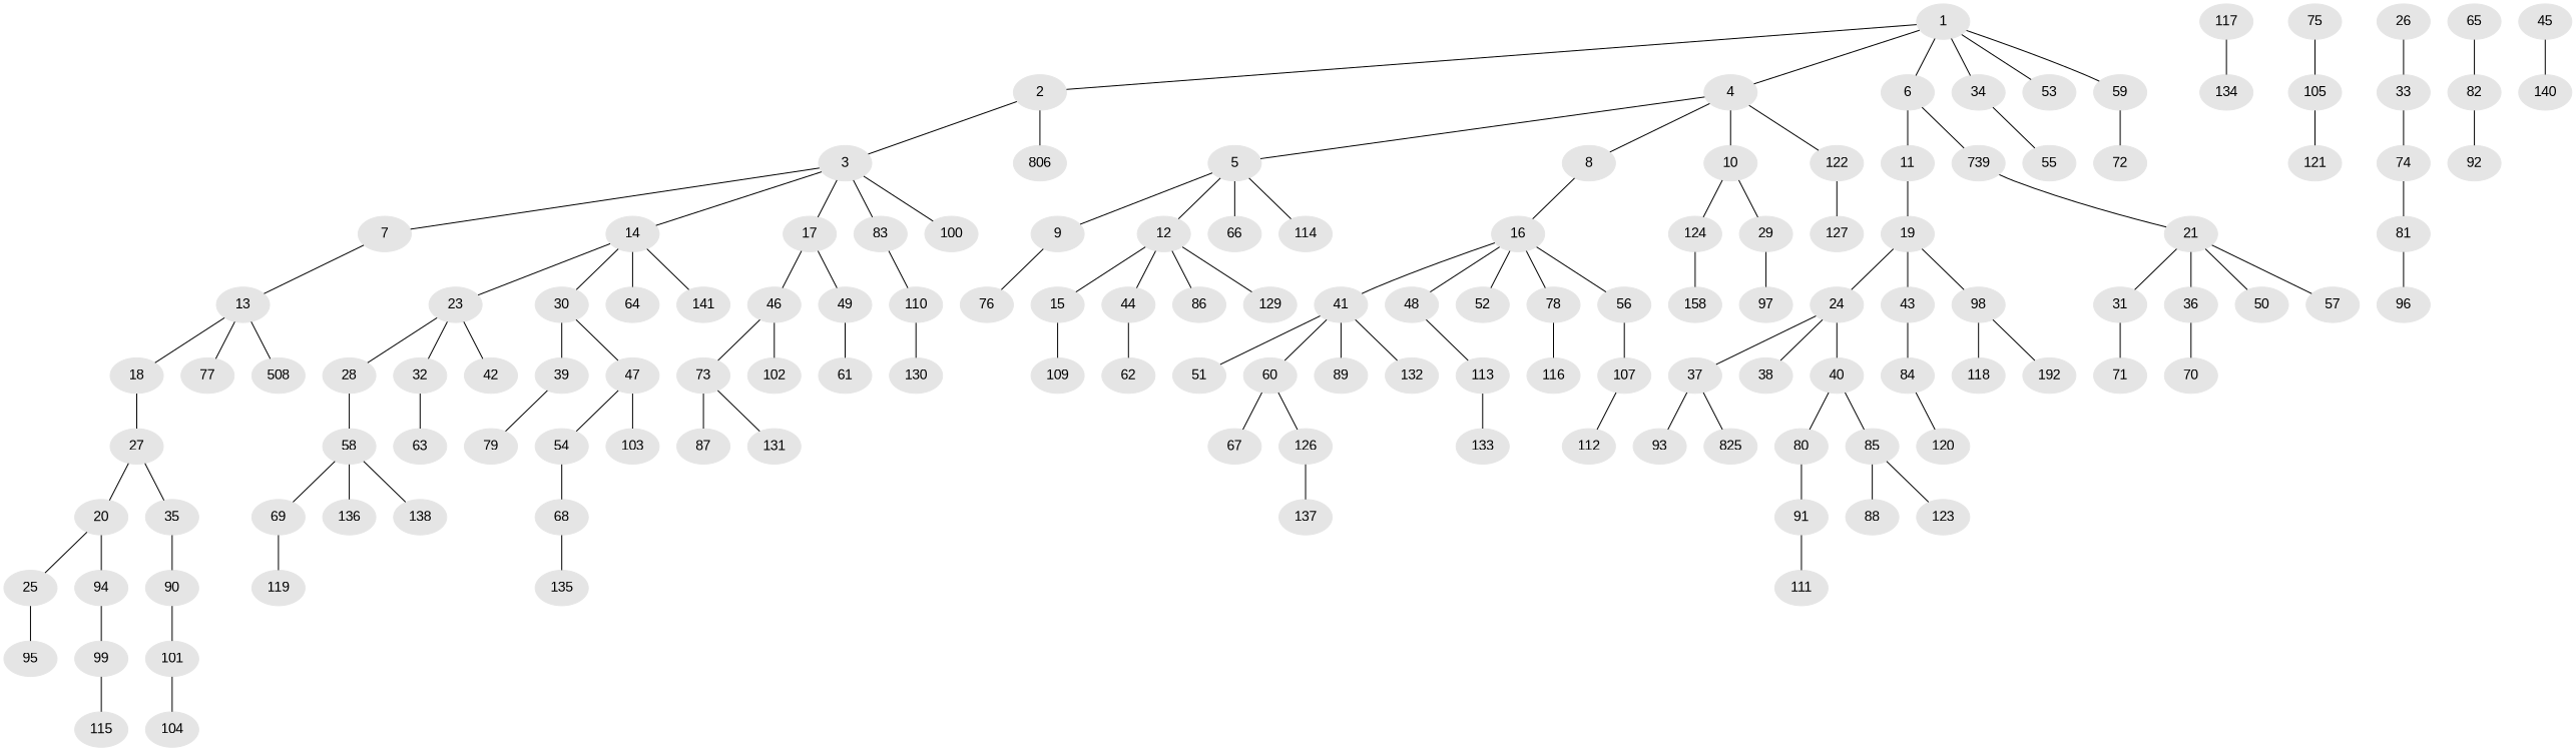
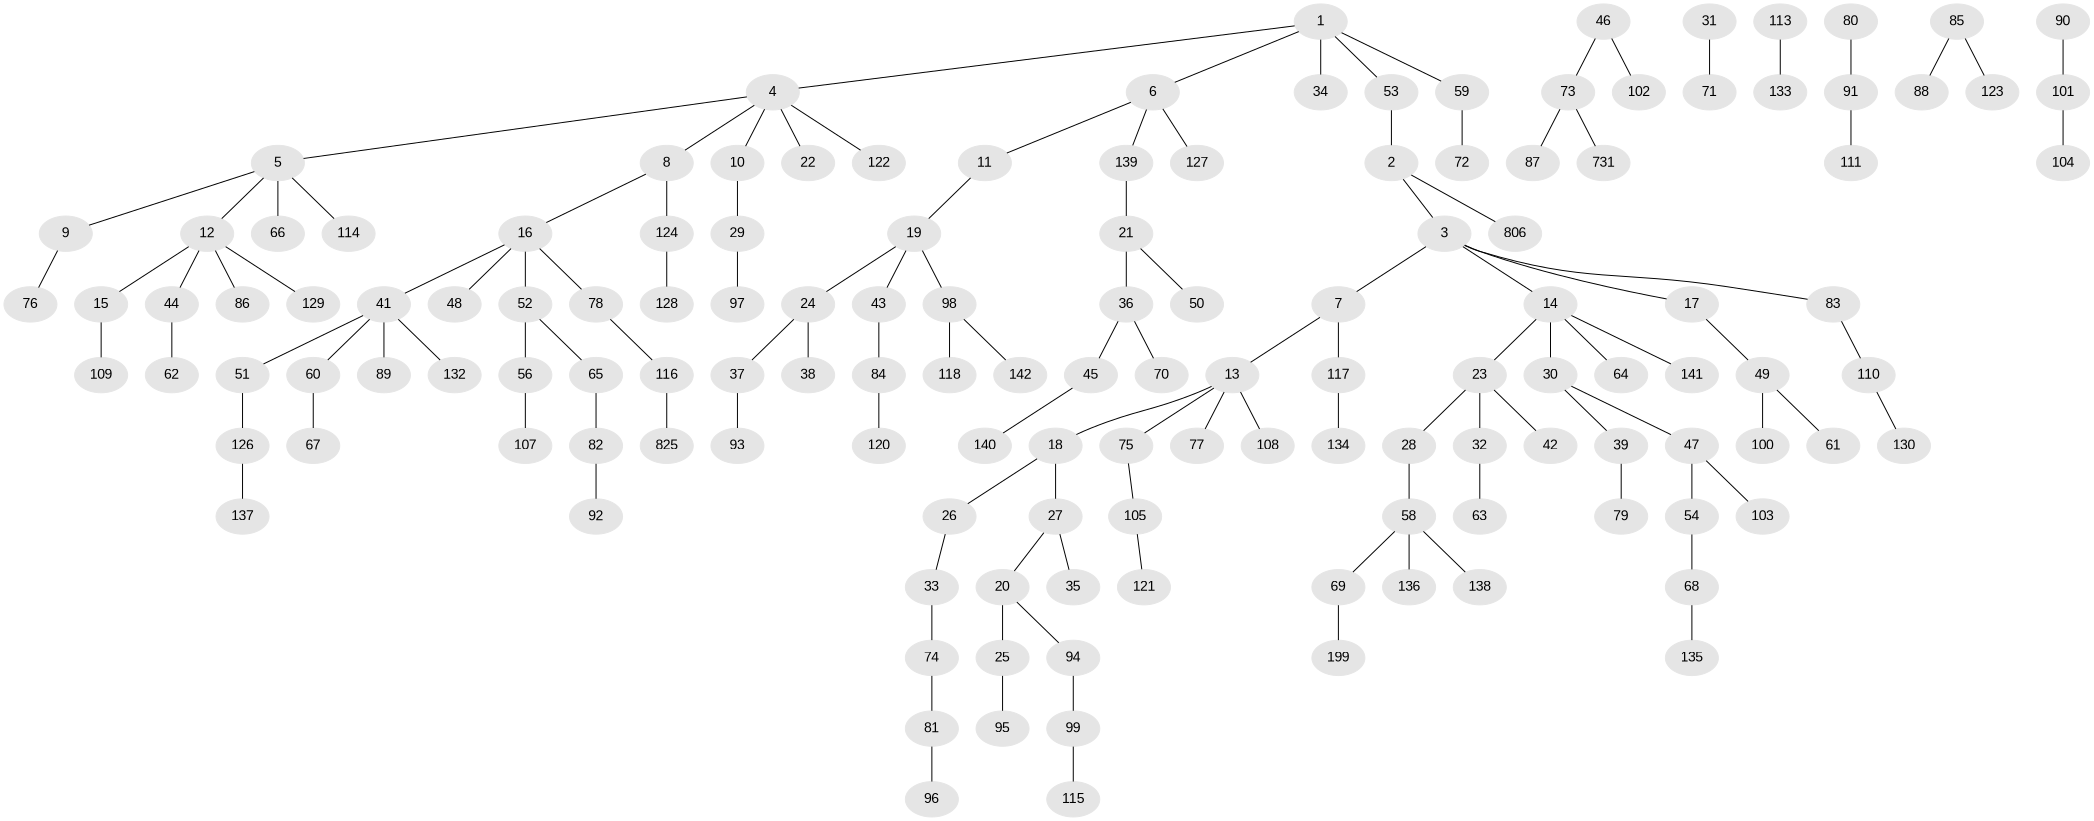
  graph {
    fontname="Liberation Sans"
    node [color=gray90 fontname="Liberation Sans" style=filled]
    edge [fontname="Liberation Sans"]
    1
    2
    4
    6
    34
    53
    59
    3
    n9 [label=806]
    5
    8
    10
+   22
    122
    11
-   139 [label=739]
-   55
+   139
    72
    7
    14
    17
    83
    100
    13
    117
    23
    30
    64
    141
    46
    49
    110
    9
    12
    66
    114
    16
    124
    29
    127
    76
    15
    44
    86
    129
    19
    21
    18
    75
    77
-   108 [label=508]
+   108
    134
    41
    48
    52
    78
-   128 [label=158]
+   128
    97
    24
    43
    98
    31
    36
    50
-   57
    109
    62
    26
    27
    105
    28
    32
    42
    39
    47
    51
    60
    89
    132
    113
    56
    65
    116
    73
    102
    61
    20
    25
    94
    33
    35
    37
    38
-   40
    84
    118
-   142 [label=192]
+   142
    95
    99
    71
    45
    70
    58
    63
    93
    80
    85
    74
    90
    69
    136
    138
    79
    54
    103
    81
    101
    140
    91
    88
    123
    67
    126
    120
    87
-   131
+   131 [label=731]
    68
    133
    107
    82
    135
-   112
-   119
+   119 [label=199]
    137
    92
    96
    121
    n138 [label=825]
    111
    130
    104
    115
-   1 -- 2
+   53 -- 2
    1 -- 4
    1 -- 6
    1 -- 34
    1 -- 53
    1 -- 59
    2 -- 3
    2 -- n9
    4 -- 5
    4 -- 8
    4 -- 10
+   4 -- 22
    4 -- 122
    6 -- 11
    6 -- 139
-   34 -- 55
    59 -- 72
    3 -- 7
    3 -- 14
    3 -- 17
    3 -- 83
-   3 -- 100
+   49 -- 100
    5 -- 9
    5 -- 12
    5 -- 66
    5 -- 114
    8 -- 16
-   10 -- 124
+   8 -- 124
    10 -- 29
-   122 -- 127
+   6 -- 127
    11 -- 19
    139 -- 21
    7 -- 13
+   7 -- 117
    14 -- 23
    14 -- 30
    14 -- 64
    14 -- 141
-   17 -- 46
    17 -- 49
    83 -- 110
    13 -- 18
+   13 -- 75
    13 -- 77
    13 -- 108
    117 -- 134
    23 -- 28
    23 -- 32
    23 -- 42
    30 -- 39
    30 -- 47
    46 -- 73
    46 -- 102
    49 -- 61
    110 -- 130
    9 -- 76
    12 -- 15
    12 -- 44
    12 -- 86
    12 -- 129
    16 -- 41
    16 -- 48
    16 -- 52
    16 -- 78
    124 -- 128
    29 -- 97
    15 -- 109
    44 -- 62
    19 -- 24
    19 -- 43
    19 -- 98
-   21 -- 31
    21 -- 36
    21 -- 50
-   21 -- 57
+   18 -- 26
    18 -- 27
    75 -- 105
    41 -- 51
    41 -- 60
    41 -- 89
    41 -- 132
-   48 -- 113
-   16 -- 56
+   52 -- 56
+   52 -- 65
    78 -- 116
    24 -- 37
    24 -- 38
-   24 -- 40
    43 -- 84
    98 -- 118
    98 -- 142
    31 -- 71
+   36 -- 45
    36 -- 70
    26 -- 33
    27 -- 20
    27 -- 35
    105 -- 121
    28 -- 58
    32 -- 63
    39 -- 79
    47 -- 54
    47 -- 103
    60 -- 67
-   60 -- 126
+   51 -- 126
    113 -- 133
    56 -- 107
    65 -- 82
-   37 -- n138
+   116 -- n138
    73 -- 87
    73 -- 131
    20 -- 25
    20 -- 94
    25 -- 95
    94 -- 99
    33 -- 74
-   35 -- 90
    37 -- 93
-   40 -- 80
-   40 -- 85
    84 -- 120
    99 -- 115
    45 -- 140
    58 -- 69
    58 -- 136
    58 -- 138
    80 -- 91
    85 -- 88
    85 -- 123
    74 -- 81
    90 -- 101
    69 -- 119
    54 -- 68
    81 -- 96
    101 -- 104
    91 -- 111
    126 -- 137
    68 -- 135
-   107 -- 112
    82 -- 92
  }
